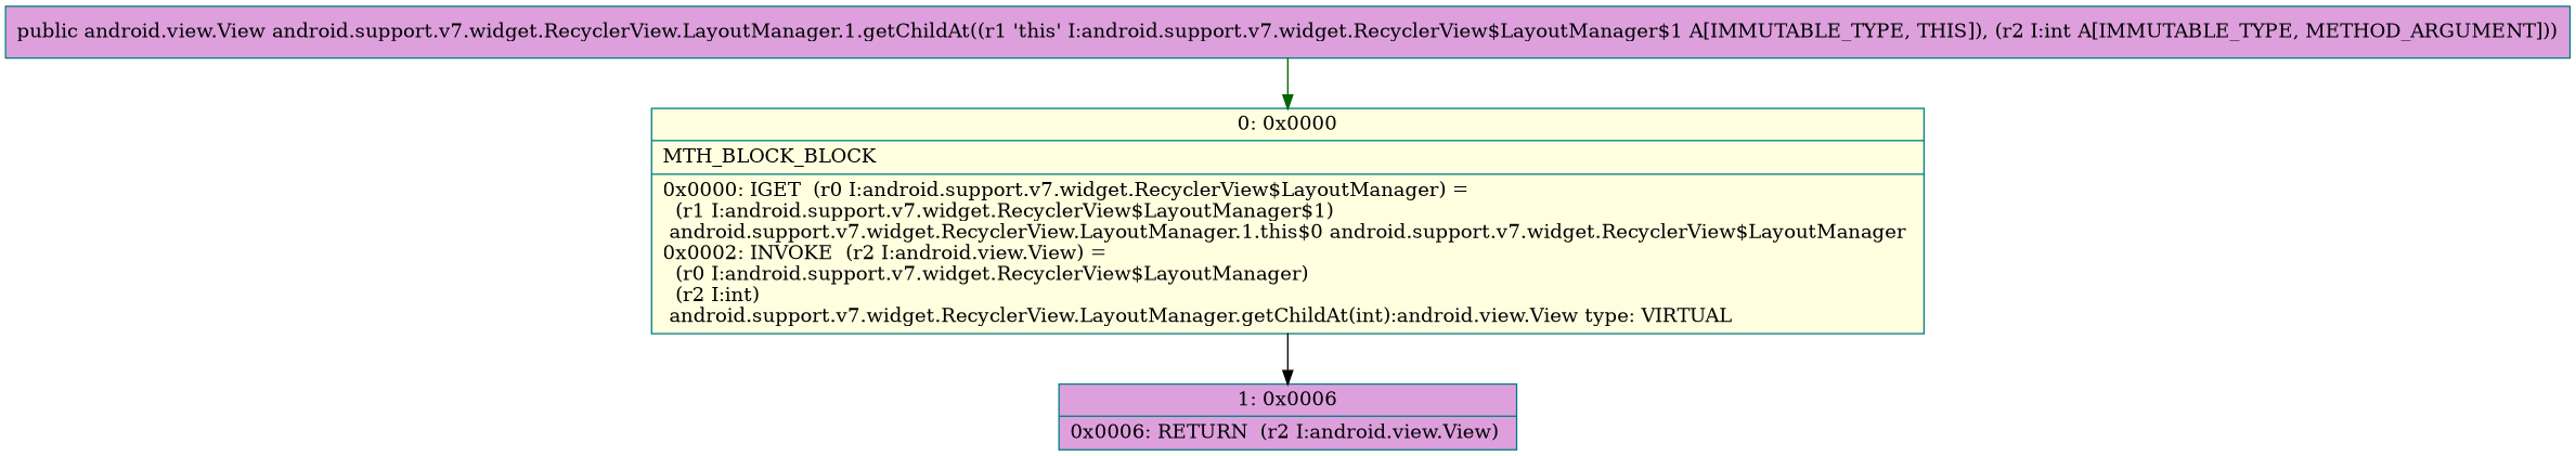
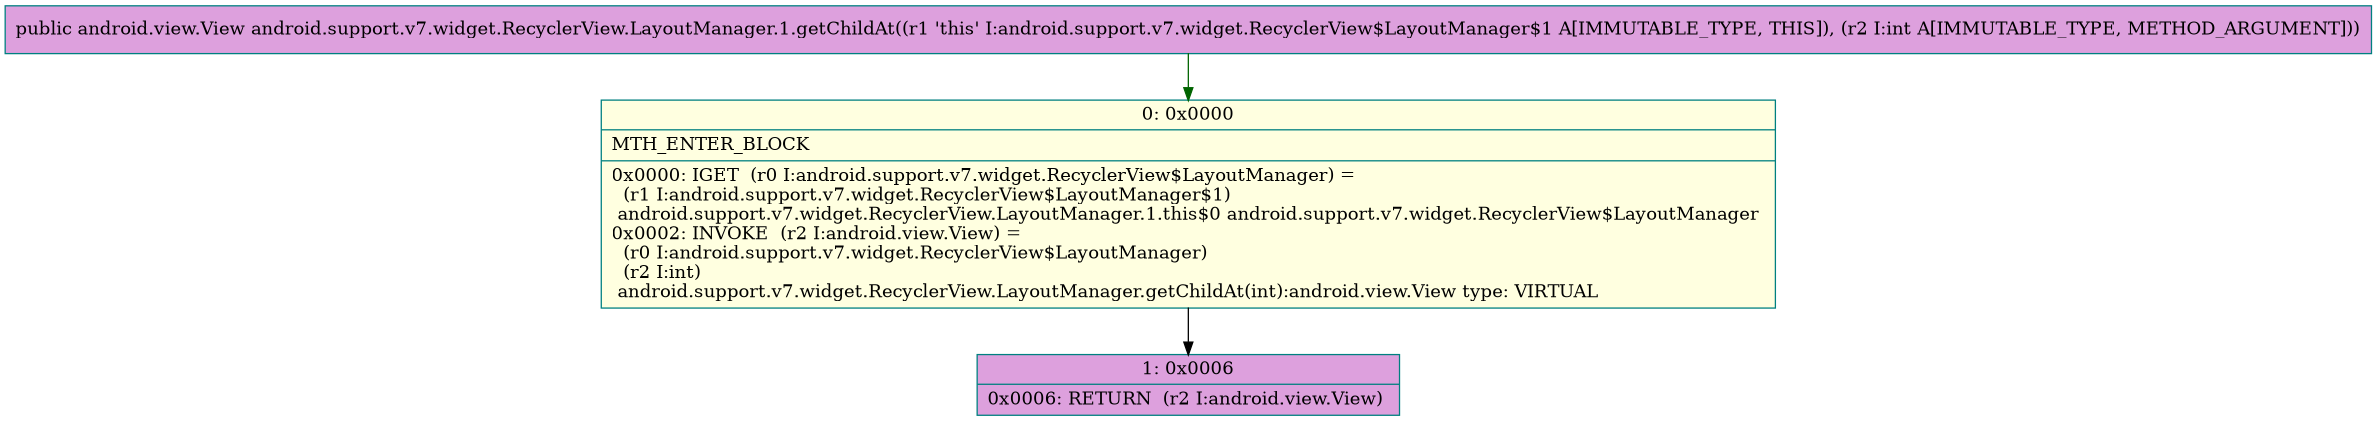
  digraph {
    node [shape=record style=filled fillcolor=plum color=teal]
-   n1 [label="{0\:\ 0x0000|MTH_BLOCK_BLOCK\l|0x0000: IGET  (r0 I:android.support.v7.widget.RecyclerView$LayoutManager) = \l  (r1 I:android.support.v7.widget.RecyclerView$LayoutManager$1)\l android.support.v7.widget.RecyclerView.LayoutManager.1.this$0 android.support.v7.widget.RecyclerView$LayoutManager \l0x0002: INVOKE  (r2 I:android.view.View) = \l  (r0 I:android.support.v7.widget.RecyclerView$LayoutManager)\l  (r2 I:int)\l android.support.v7.widget.RecyclerView.LayoutManager.getChildAt(int):android.view.View type: VIRTUAL \l}" fillcolor=lightyellow]
+   n1 [label="{0\:\ 0x0000|MTH_ENTER_BLOCK\l|0x0000: IGET  (r0 I:android.support.v7.widget.RecyclerView$LayoutManager) = \l  (r1 I:android.support.v7.widget.RecyclerView$LayoutManager$1)\l android.support.v7.widget.RecyclerView.LayoutManager.1.this$0 android.support.v7.widget.RecyclerView$LayoutManager \l0x0002: INVOKE  (r2 I:android.view.View) = \l  (r0 I:android.support.v7.widget.RecyclerView$LayoutManager)\l  (r2 I:int)\l android.support.v7.widget.RecyclerView.LayoutManager.getChildAt(int):android.view.View type: VIRTUAL \l}" fillcolor=lightyellow]
    n2 [label="{1\:\ 0x0006|0x0006: RETURN  (r2 I:android.view.View) \l}"]
    n3 [label="{public android.view.View android.support.v7.widget.RecyclerView.LayoutManager.1.getChildAt((r1 'this' I:android.support.v7.widget.RecyclerView$LayoutManager$1 A[IMMUTABLE_TYPE, THIS]), (r2 I:int A[IMMUTABLE_TYPE, METHOD_ARGUMENT])) }"]
    n1 -> n2 [color=black]
    n3 -> n1 [color=darkgreen]
  }
